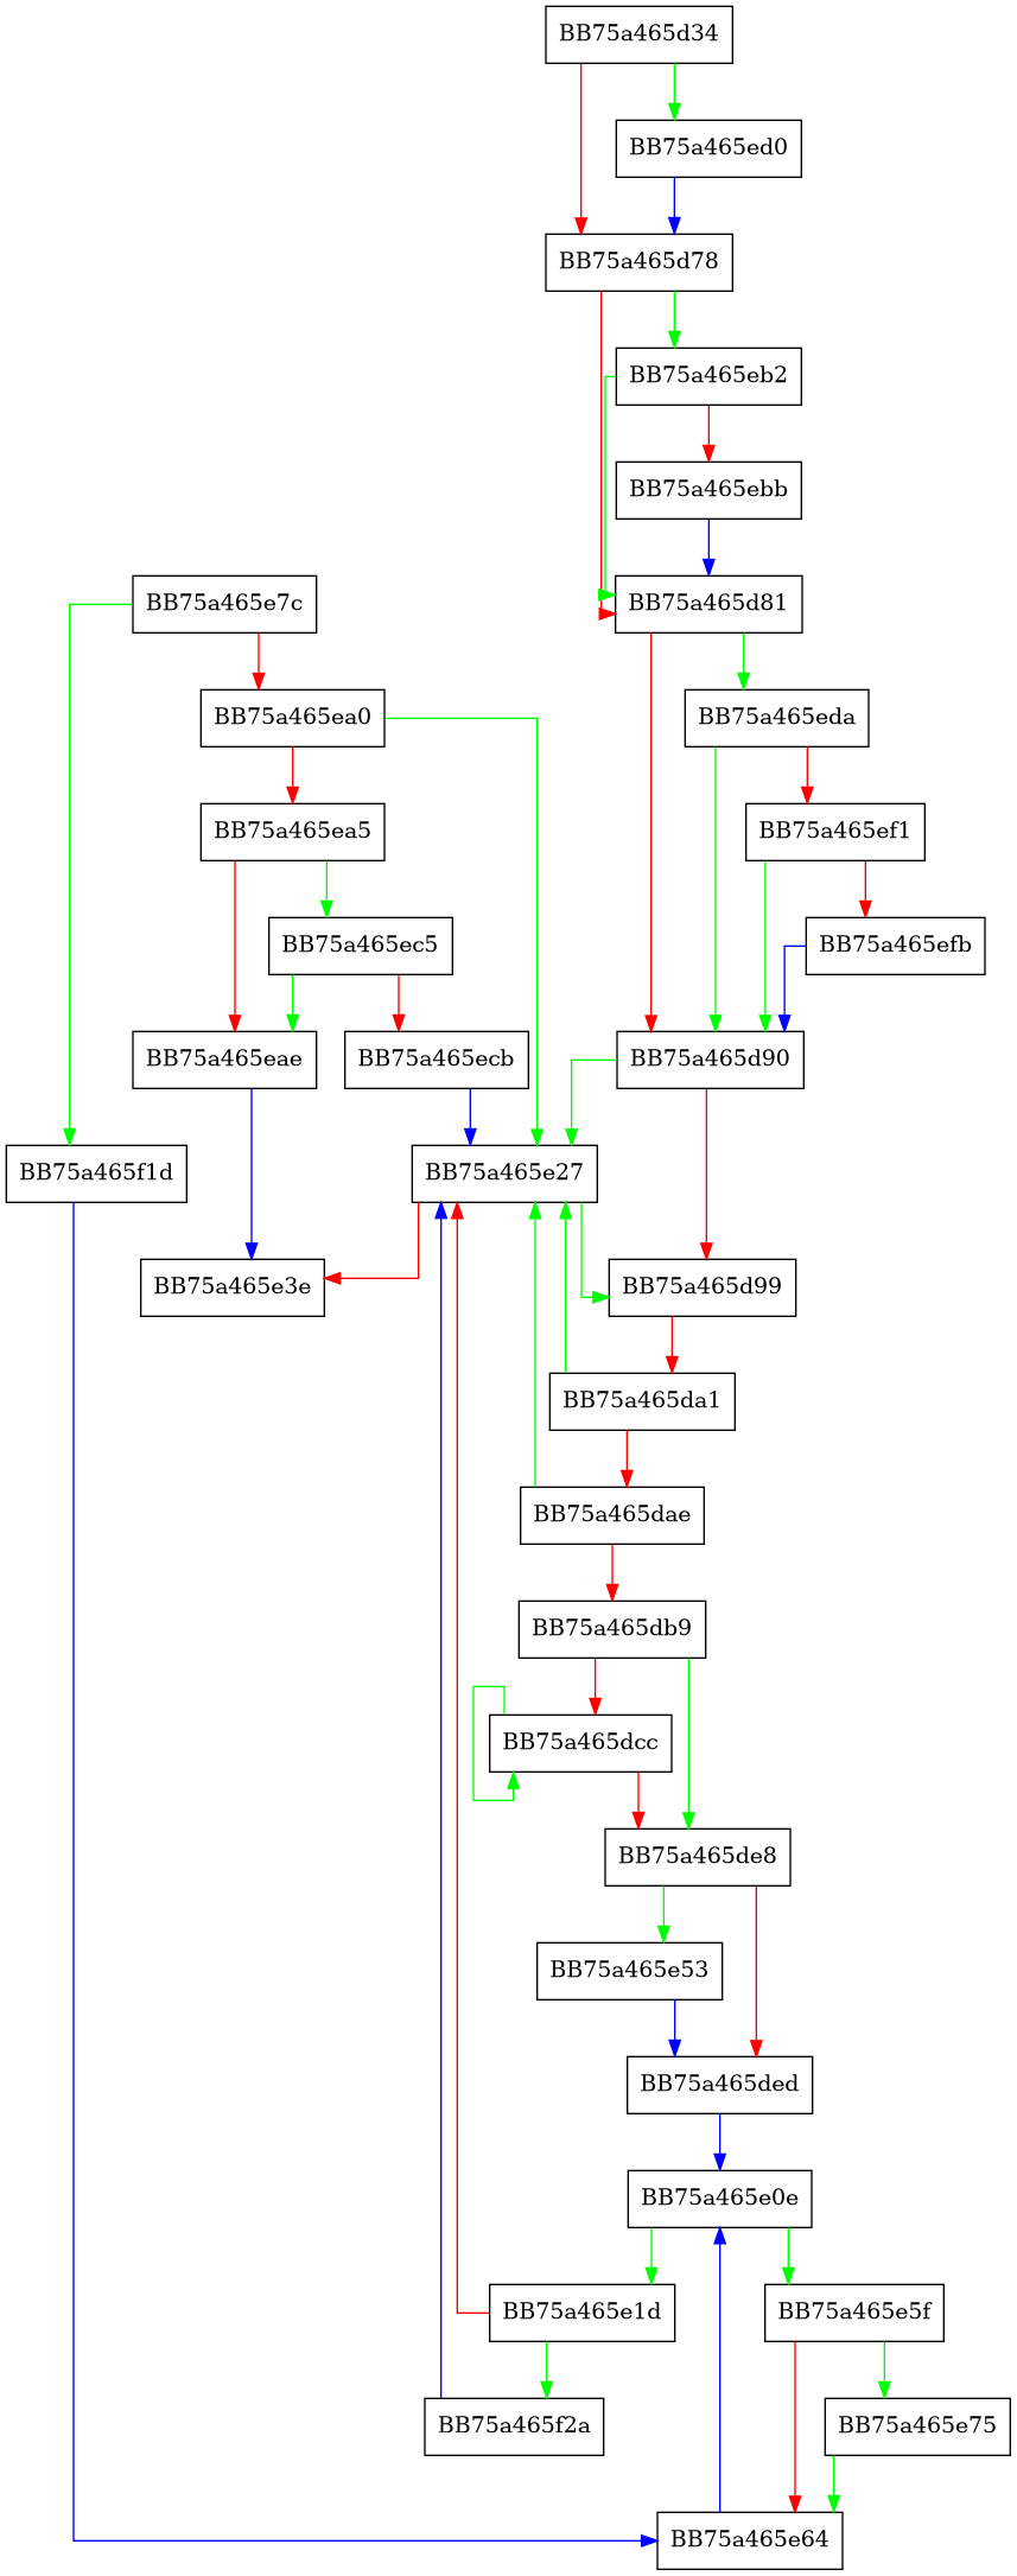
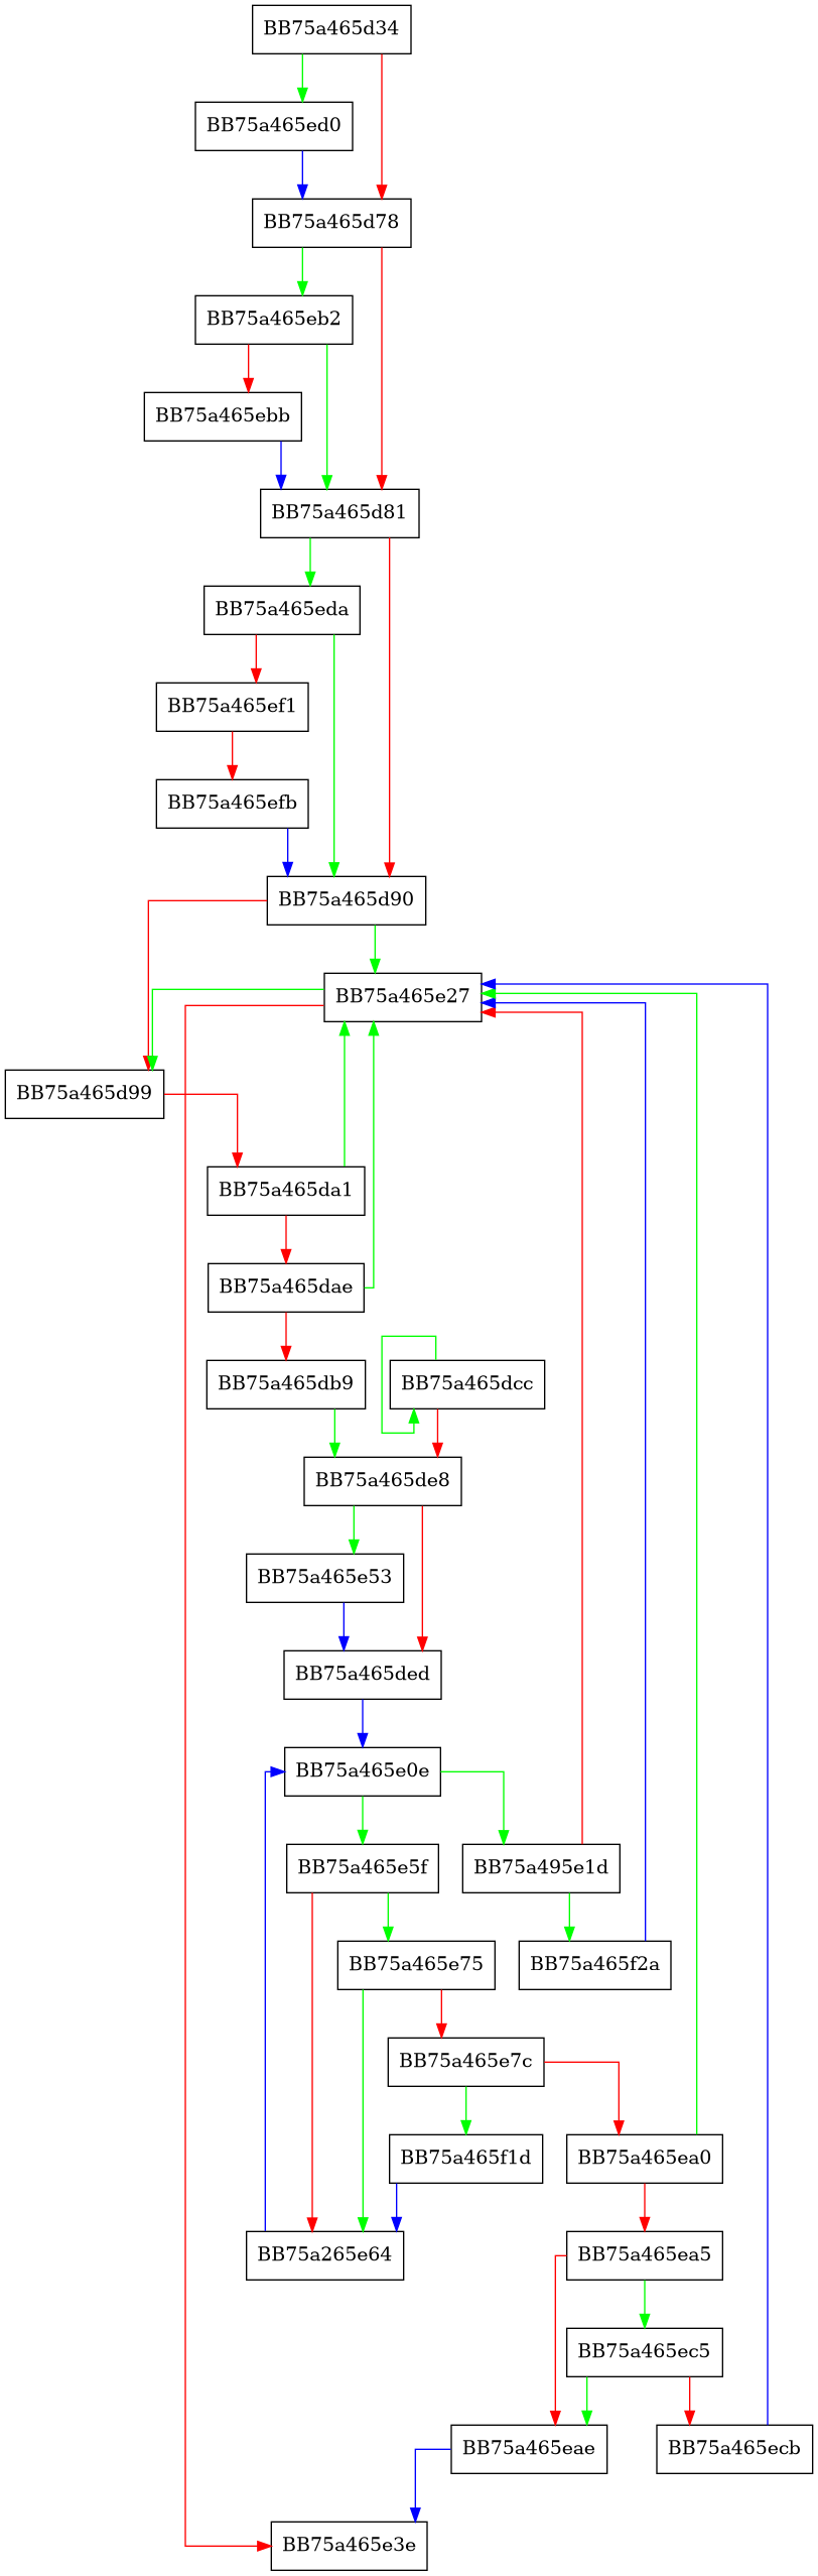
  digraph {
    splines=ortho
    node [shape=box]
    edge [color=green]
    BB75a465d34
    BB75a465ed0
    BB75a465d78
    BB75a465eb2
    BB75a465d81
    BB75a465ebb
    BB75a465eda
    BB75a465d90
    BB75a465ef1
    BB75a465e27
    BB75a465d99
    BB75a465efb
    BB75a465e3e
    BB75a465da1
    BB75a465dae
    BB75a465db9
    BB75a465de8
    BB75a465dcc
    BB75a465e53
    BB75a465ded
    BB75a465e0e
    BB75a465e5f
-   BB75a465e1d
+   BB75a465e1d [label=BB75a495e1d]
    BB75a465e75
-   BB75a465e64
+   BB75a465e64 [label=BB75a265e64]
    BB75a465f2a
    BB75a465e7c
    BB75a465f1d
    BB75a465ea0
    BB75a465ea5
    BB75a465ec5
    BB75a465eae
    BB75a465ecb
    BB75a465d34 -> BB75a465ed0
    BB75a465d34 -> BB75a465d78 [color=red]
    BB75a465ed0 -> BB75a465d78 [color=blue]
    BB75a465d78 -> BB75a465eb2
    BB75a465d78 -> BB75a465d81 [color=red]
    BB75a465eb2 -> BB75a465d81
    BB75a465eb2 -> BB75a465ebb [color=red]
    BB75a465d81 -> BB75a465eda
    BB75a465d81 -> BB75a465d90 [color=red]
    BB75a465ebb -> BB75a465d81 [color=blue]
    BB75a465eda -> BB75a465d90
    BB75a465eda -> BB75a465ef1 [color=red]
    BB75a465d90 -> BB75a465e27
    BB75a465d90 -> BB75a465d99 [color=red]
-   BB75a465ef1 -> BB75a465d90
    BB75a465ef1 -> BB75a465efb [color=red]
    BB75a465e27 -> BB75a465d99
    BB75a465e27 -> BB75a465e3e [color=red]
    BB75a465d99 -> BB75a465da1 [color=red]
    BB75a465efb -> BB75a465d90 [color=blue]
    BB75a465da1 -> BB75a465e27
    BB75a465da1 -> BB75a465dae [color=red]
    BB75a465dae -> BB75a465e27
    BB75a465dae -> BB75a465db9 [color=red]
    BB75a465db9 -> BB75a465de8
-   BB75a465db9 -> BB75a465dcc [color=red]
    BB75a465de8 -> BB75a465e53
    BB75a465de8 -> BB75a465ded [color=red]
    BB75a465dcc -> BB75a465de8 [color=red]
    BB75a465dcc -> BB75a465dcc
    BB75a465e53 -> BB75a465ded [color=blue]
    BB75a465ded -> BB75a465e0e [color=blue]
    BB75a465e0e -> BB75a465e5f
    BB75a465e0e -> BB75a465e1d
    BB75a465e5f -> BB75a465e75
    BB75a465e5f -> BB75a465e64 [color=red]
    BB75a465e1d -> BB75a465e27 [color=red]
    BB75a465e1d -> BB75a465f2a
    BB75a465e75 -> BB75a465e64
+   BB75a465e75 -> BB75a465e7c [color=red]
    BB75a465e64 -> BB75a465e0e [color=blue]
    BB75a465f2a -> BB75a465e27 [color=blue]
    BB75a465e7c -> BB75a465f1d
    BB75a465e7c -> BB75a465ea0 [color=red]
    BB75a465f1d -> BB75a465e64 [color=blue]
    BB75a465ea0 -> BB75a465e27
    BB75a465ea0 -> BB75a465ea5 [color=red]
    BB75a465ea5 -> BB75a465ec5
    BB75a465ea5 -> BB75a465eae [color=red]
    BB75a465ec5 -> BB75a465eae
    BB75a465ec5 -> BB75a465ecb [color=red]
    BB75a465eae -> BB75a465e3e [color=blue]
    BB75a465ecb -> BB75a465e27 [color=blue]
  }
